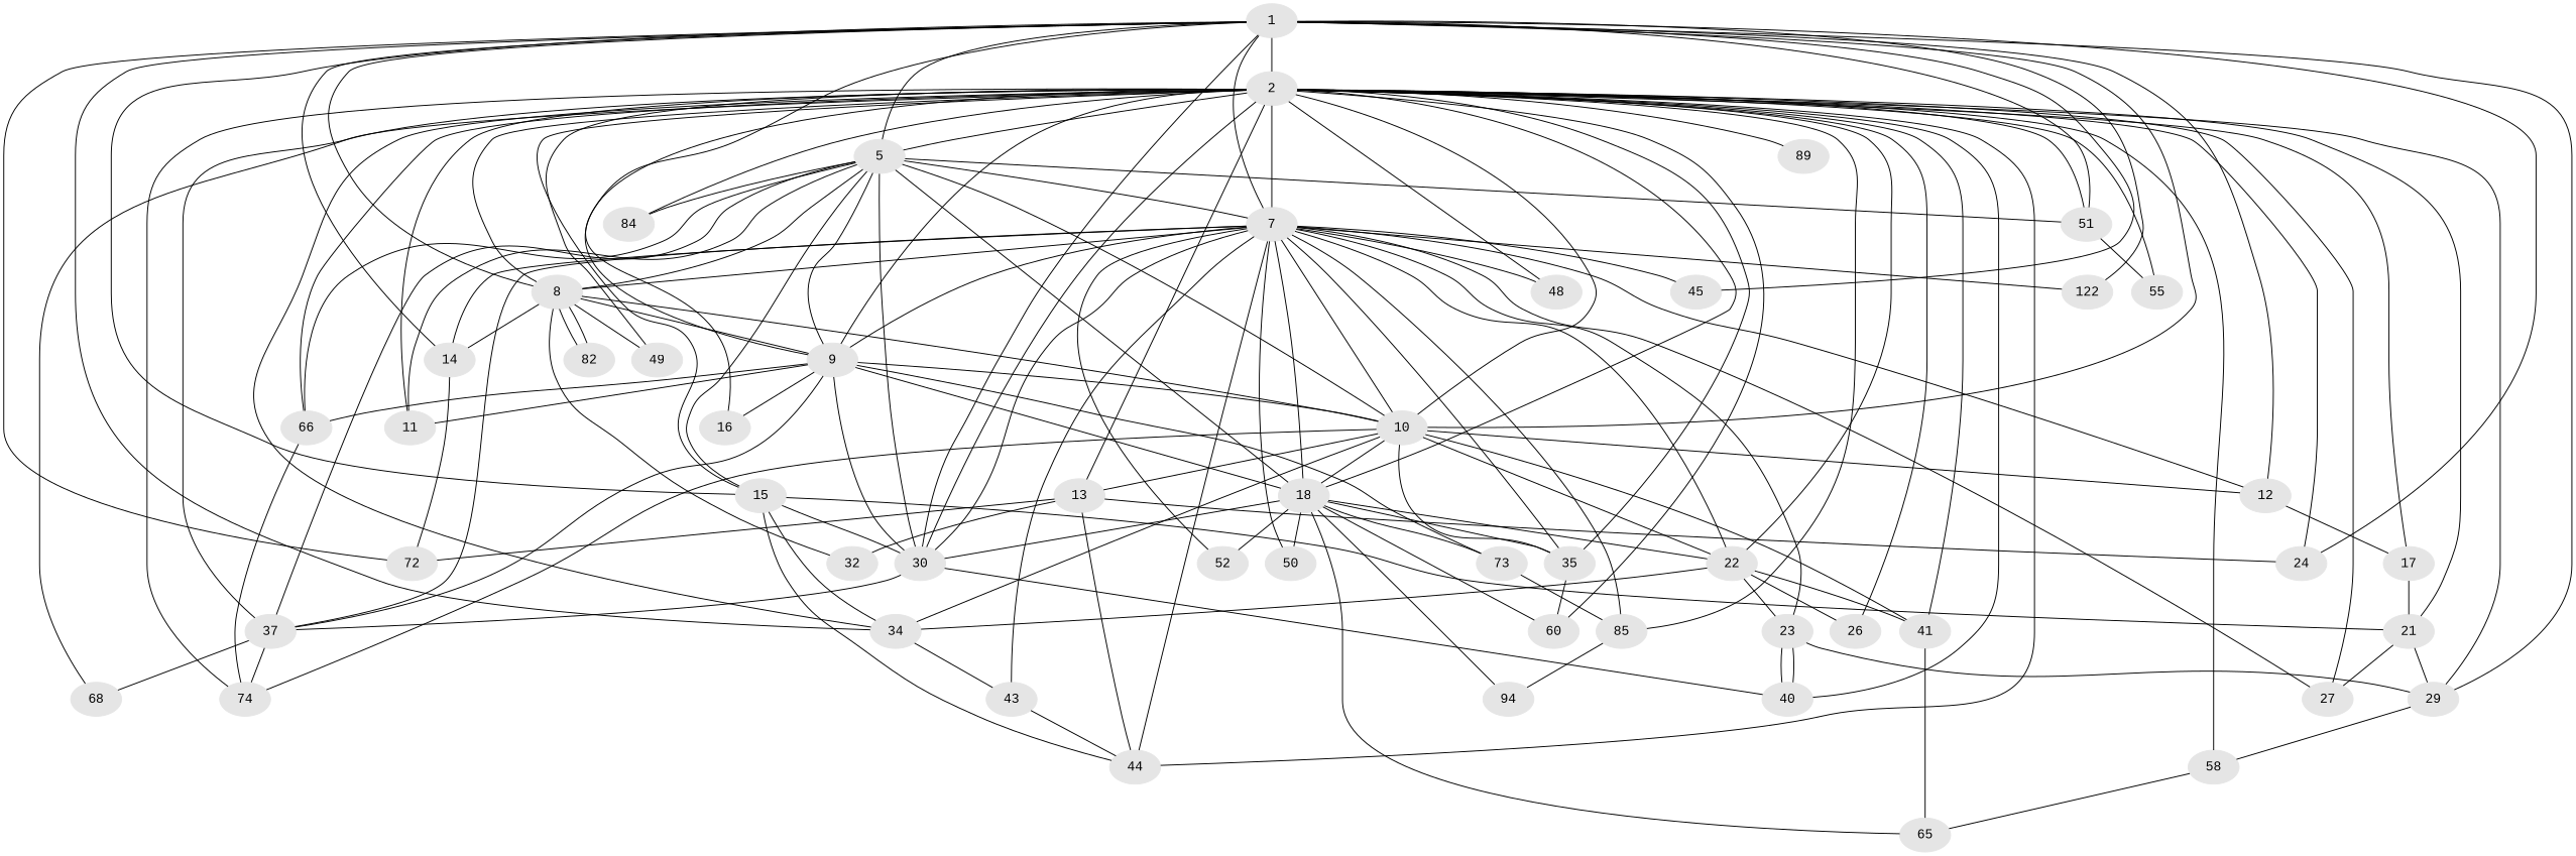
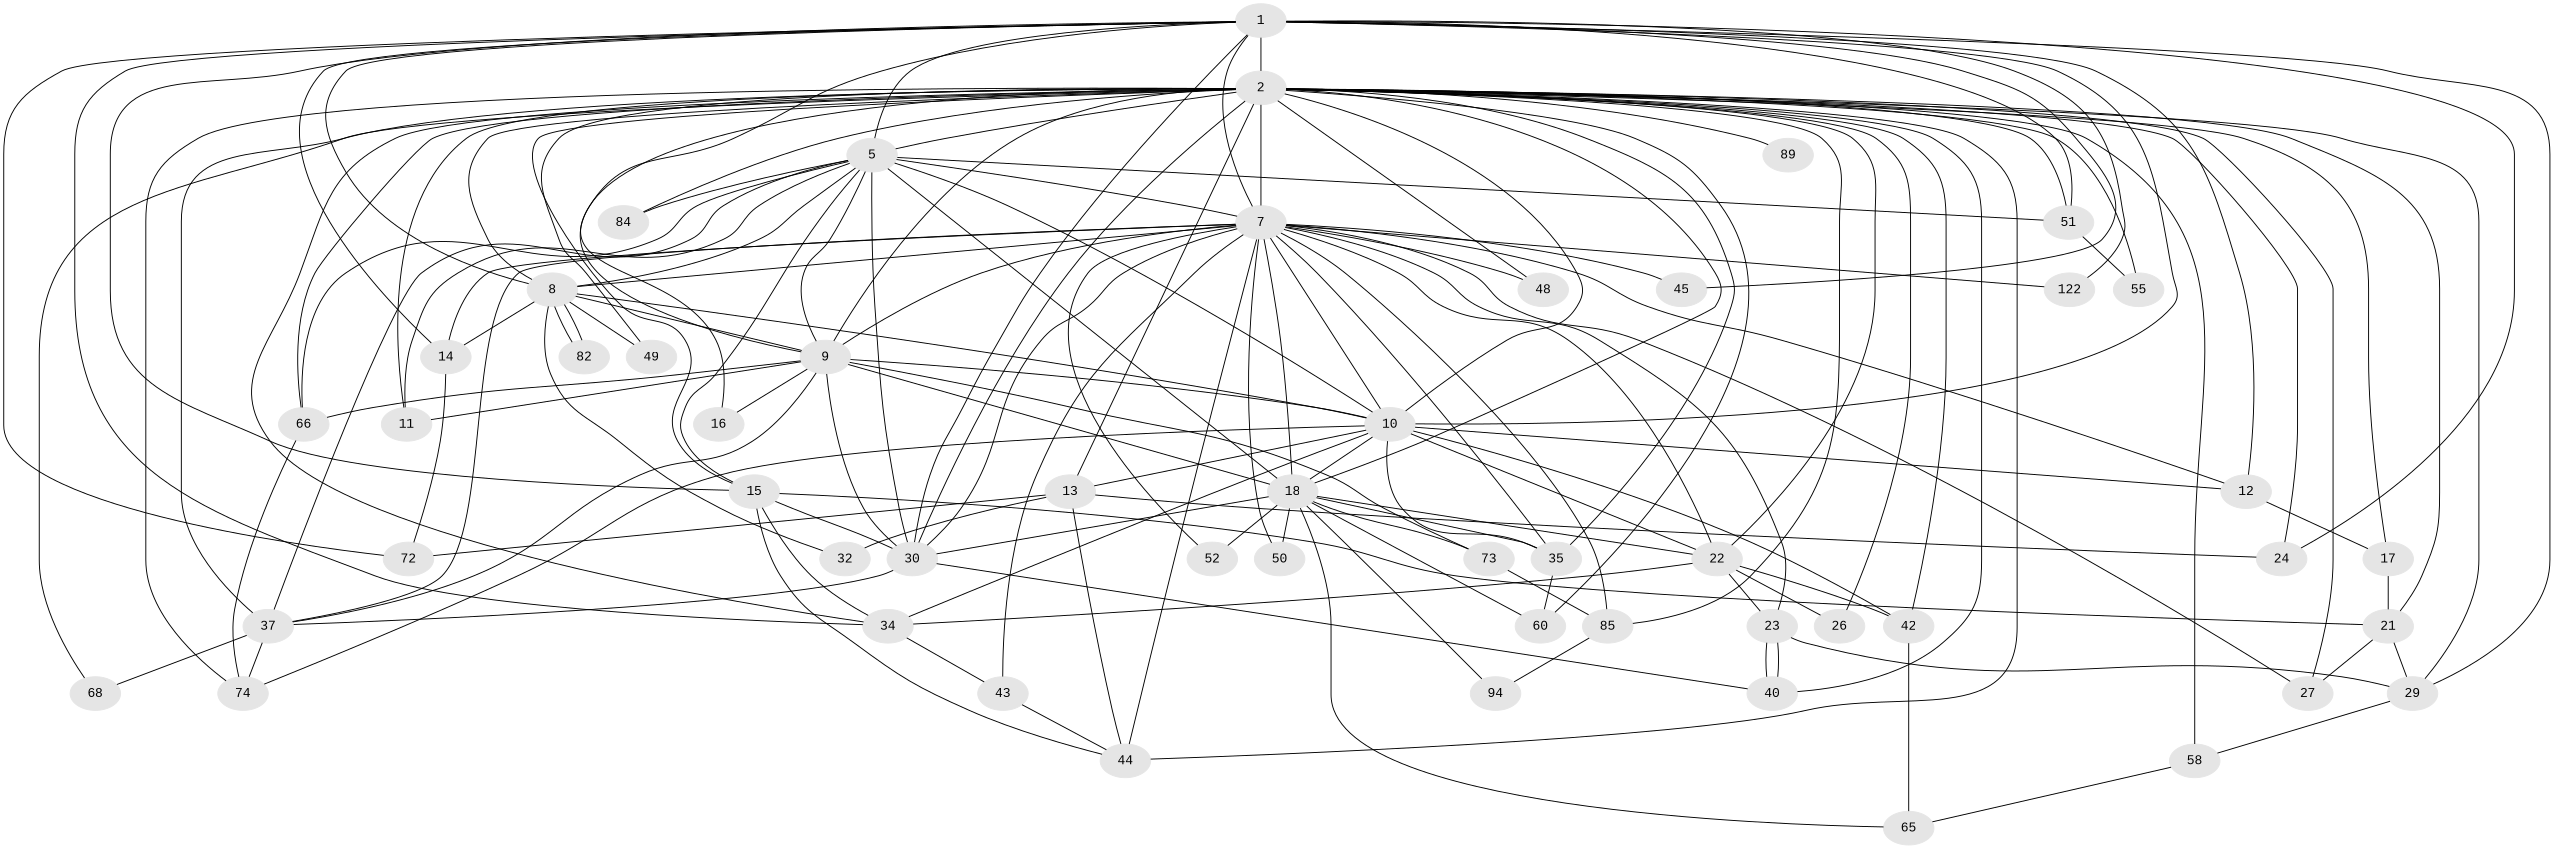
  graph {
    fontname="Liberation Mono"
    node [color=gray90 fontname="Liberation Mono" style=filled]
    edge [fontname="Liberation Mono"]
    1 [super="+53+20"]
    2 [super="+111+116+6+31+4+96+3"]
    5
    7 [super="+19+63"]
    8
    9 [super="+76"]
    10 [super="+102+25"]
    12
    14 [super="+46+120"]
    15
    24 [super="+104"]
    29 [super="+33"]
    30 [super="+47+91"]
    34 [super="+90+67+109"]
    45
    51 [super="+86"]
    72 [super="+115"]
    122
    11
    13 [super="+28"]
    16
    17 [super="+128"]
    18 [super="+50"]
    21 [super="+106+61"]
    22 [super="+39+103"]
    26
    27 [super="+71"]
    35 [super="+54+75"]
    37 [super="+38+78+64"]
    40 [super="+81"]
-   42 [super="+99" label=41]
+   42 [super="+99"]
    44 [super="+57"]
    48
    49
    55
    58
    60
    66
    68
    74 [super="+77"]
    84
    85
    89
    23
    43
    52 [super="+69"]
    n47 [label=50]
    32
    82
    73 [super="+119"]
    65 [super="+98"]
    94
    1 -- 2 [weight=5]
    1 -- 5
    1 -- 7
    1 -- 8
    1 -- 9
    1 -- 10
    1 -- 12
    1 -- 14
    1 -- 15
    1 -- 24
    1 -- 29
    1 -- 30
    1 -- 34
    1 -- 45
    1 -- 51
    1 -- 72 [weight=2]
    1 -- 122
    2 -- 5 [weight=5]
    2 -- 7 [weight=7]
    2 -- 8 [weight=4]
    2 -- 9 [weight=5]
    2 -- 10 [weight=6]
    2 -- 15
    2 -- 24
    2 -- 29 [weight=2]
    2 -- 30
    2 -- 34
    2 -- 51
    2 -- 11
    2 -- 13 [weight=3]
    2 -- 16
    2 -- 17 [weight=2]
    2 -- 18
    2 -- 21
    2 -- 22 [weight=3]
    2 -- 26
    2 -- 27
    2 -- 35 [weight=2]
    2 -- 37 [weight=5]
    2 -- 40
    2 -- 42 [weight=2]
    2 -- 44 [weight=3]
    2 -- 48
    2 -- 49
    2 -- 55
    2 -- 58
    2 -- 60
    2 -- 66
    2 -- 68
    2 -- 74
    2 -- 84
    2 -- 85
    2 -- 89 [weight=2]
    5 -- 7
    5 -- 8
    5 -- 9
    5 -- 10
    5 -- 15
    5 -- 30
    5 -- 51
    5 -- 11
    5 -- 18
    5 -- 37
    5 -- 66
    5 -- 84
    7 -- 8 [weight=2]
    7 -- 9 [weight=2]
    7 -- 10
    7 -- 12
    7 -- 14
    7 -- 30
    7 -- 45
    7 -- 122
    7 -- 18 [weight=2]
    7 -- 22
    7 -- 27 [weight=2]
    7 -- 35
    7 -- 37
    7 -- 44
    7 -- 48
    7 -- 85
    7 -- 23
    7 -- 43
    7 -- 52 [weight=2]
    7 -- n47
    8 -- 9
    8 -- 10 [weight=2]
    8 -- 14
    8 -- 49
    8 -- 32
    8 -- 82
    8 -- 82
    9 -- 10
    9 -- 30
    9 -- 11
    9 -- 16
    9 -- 18 [weight=2]
    9 -- 37
    9 -- 66
    9 -- 73
    10 -- 12
    10 -- 34
    10 -- 13
    10 -- 18 [weight=2]
    10 -- 22
    10 -- 35
    10 -- 42
    10 -- 74
    12 -- 17
    14 -- 72
    15 -- 30
    15 -- 34
    15 -- 21
    15 -- 44
    29 -- 58
    30 -- 37
    30 -- 40
    34 -- 43
    51 -- 55
    13 -- 24
    13 -- 72
    13 -- 44
    13 -- 32
    17 -- 21
    18 -- 30
    18 -- 22
    18 -- 35
    18 -- 60
    18 -- 52 [weight=2]
    18 -- n47
    18 -- 73
    18 -- 65
    18 -- 94
    21 -- 29
    21 -- 27
    22 -- 34
    22 -- 26
    22 -- 42
    22 -- 23
    35 -- 60
    37 -- 68
    37 -- 74
    42 -- 65
    58 -- 65
    66 -- 74
    85 -- 94
    23 -- 29
    23 -- 40
    23 -- 40
    43 -- 44
    73 -- 85
  }
